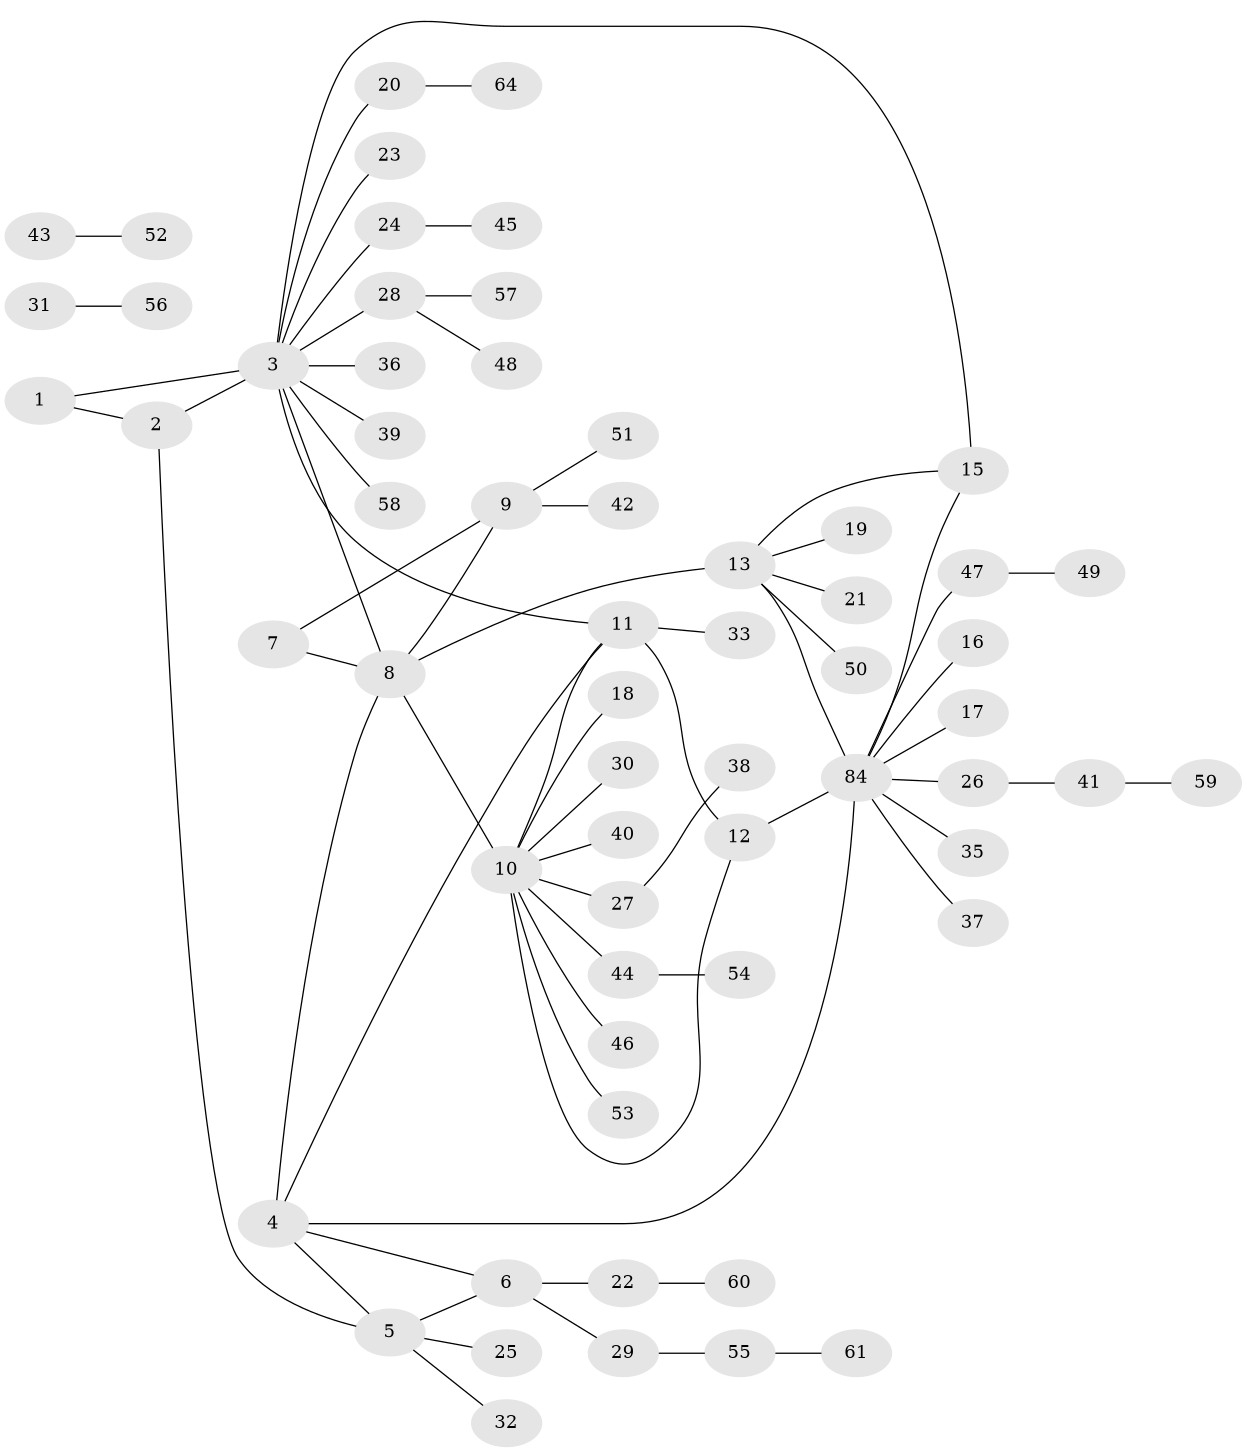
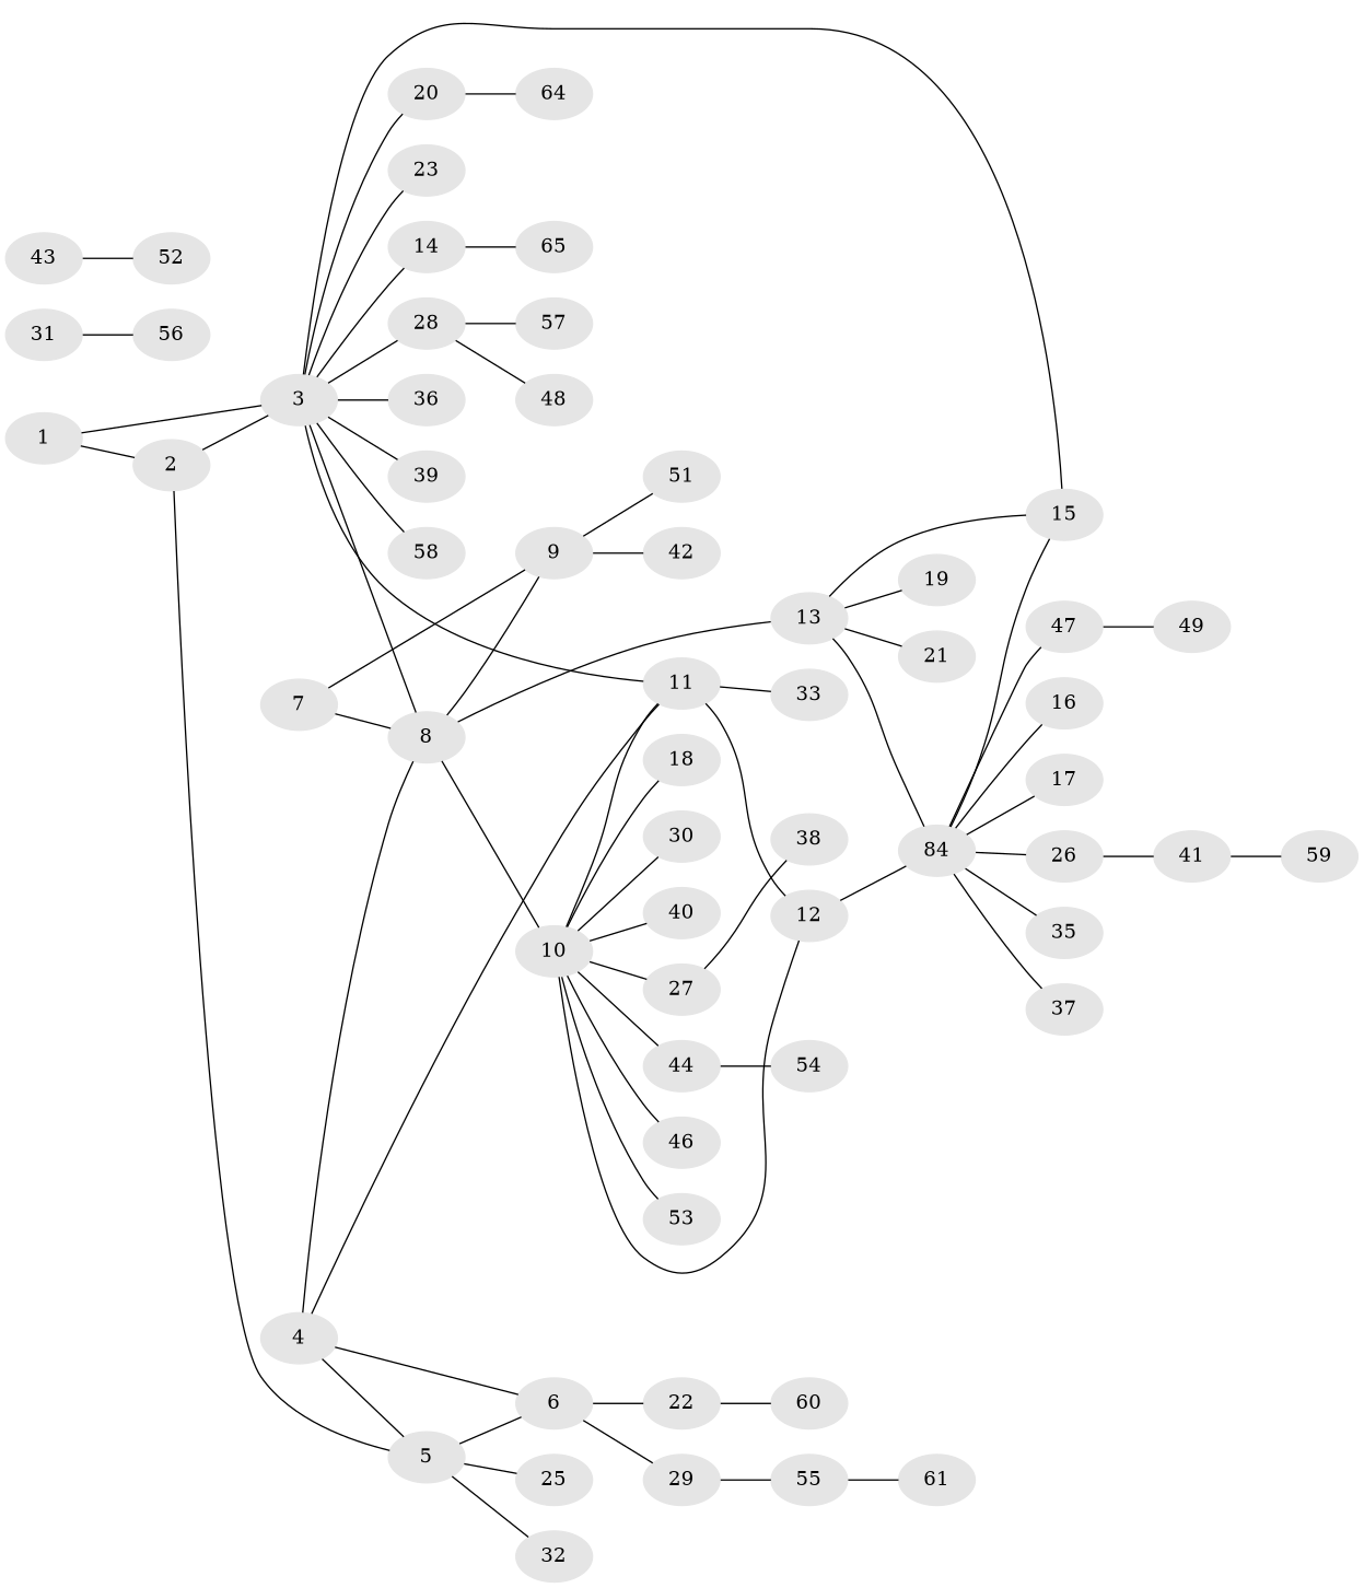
  graph {
    rankdir=LR
    node [color=gray90 style=filled]
    1
    2
    3
    5
    8
    11
    15
    20
    23
-   24
+   24 [label=14]
    28
    36
    39
    58
    6
    25
    32
    9
    10
    13
    12
    33
    n23 [label=64]
-   45
+   45 [label=65]
    48
    57
    31
    56
    4
    n30 [label=84]
    22
    29
    16
    17
    26
    35
    37
    47
    60
    55
    7
    42
    51
    18
    27
    30
    40
    44
    46
    53
    19
    21
-   50
    38
    54
    41
    49
    59
    43
    52
    61
    1 -- 2
    1 -- 3
    2 -- 3
    2 -- 5
    3 -- 8
    3 -- 11
    3 -- 15
    3 -- 20
    3 -- 23
    3 -- 24
    3 -- 28
    3 -- 36
    3 -- 39
    3 -- 58
    5 -- 6
    5 -- 25
    5 -- 32
    8 -- 9
    8 -- 10
    8 -- 13
    11 -- 12
    11 -- 33
    20 -- n23
    24 -- 45
    28 -- 48
    28 -- 57
    6 -- 22
    6 -- 29
    9 -- 42
    9 -- 51
    10 -- 11
    10 -- 12
    10 -- 18
    10 -- 27
    10 -- 30
    10 -- 40
    10 -- 44
    10 -- 46
    10 -- 53
    13 -- 15
    13 -- n30
    13 -- 19
    13 -- 21
-   13 -- 50
    12 -- n30
    31 -- 56
    4 -- 5
    4 -- 8
    4 -- 11
    4 -- 6
-   4 -- n30
    n30 -- 15
    n30 -- 16
    n30 -- 17
    n30 -- 26
    n30 -- 35
    n30 -- 37
    n30 -- 47
    22 -- 60
    29 -- 55
    26 -- 41
    47 -- 49
    55 -- 61
    7 -- 8
    7 -- 9
    27 -- 38
    44 -- 54
    41 -- 59
    43 -- 52
  }
